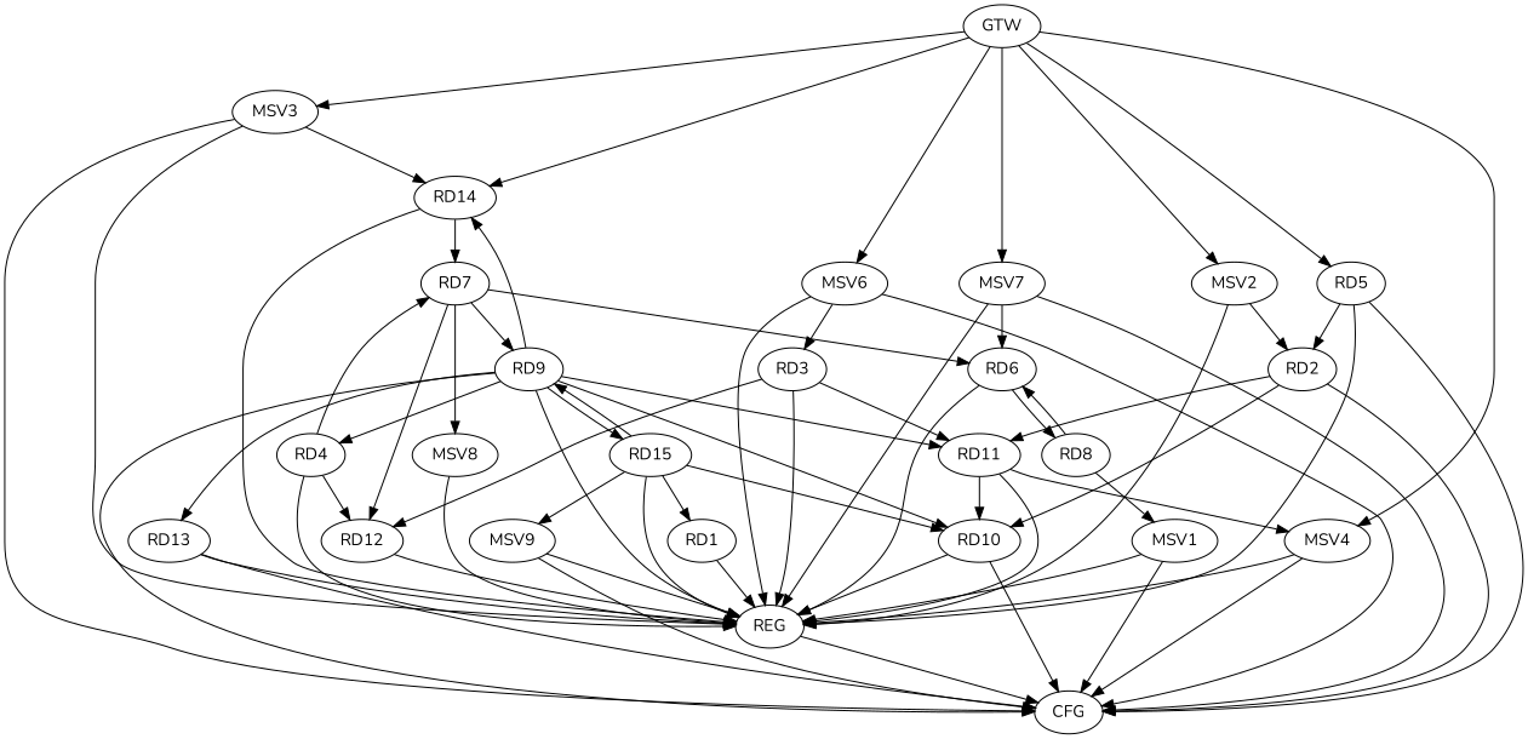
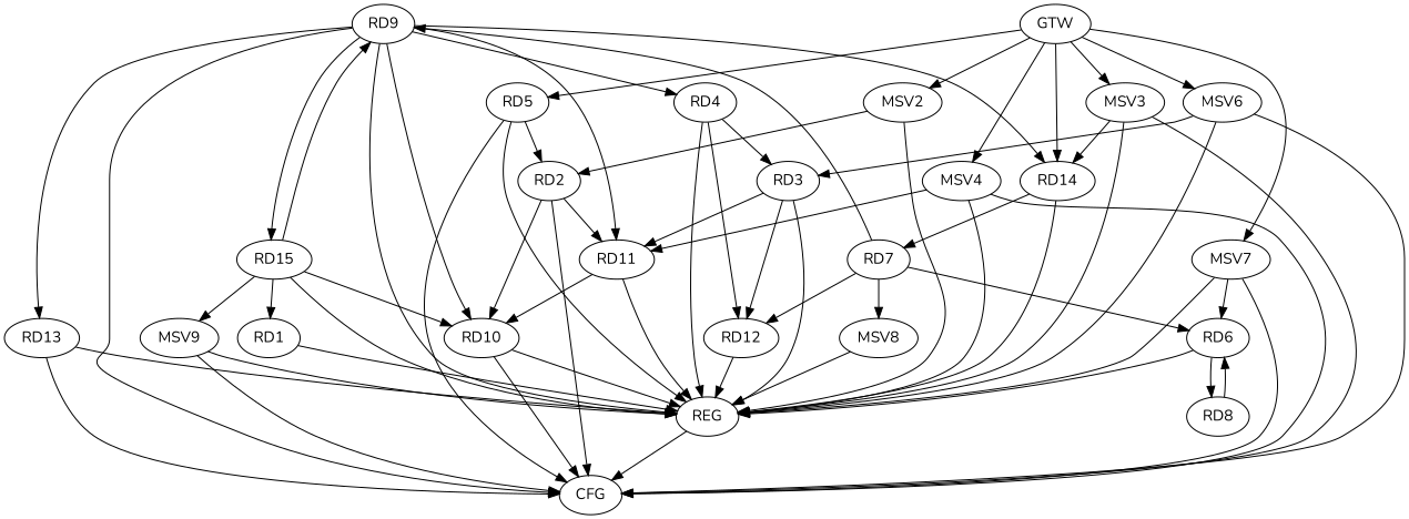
  strict digraph {
    fontname=Nunito
    node [fontname=Nunito]
    edge [fontname=Nunito]
    n1 [label=RD1]
    n2 [label=REG]
    n3 [label=CFG]
    n4 [label=RD2]
    n5 [label=RD10]
    n6 [label=RD11]
    n7 [label=RD3]
    n8 [label=RD12]
    n9 [label=RD4]
    n10 [label=RD7]
    n11 [label=RD6]
    n12 [label=RD9]
    n13 [label=MSV8]
    n14 [label=RD5]
    n15 [label=RD8]
-   n16 [label=MSV1]
    n17 [label=RD13]
    n18 [label=RD14]
    n19 [label=RD15]
    n20 [label=MSV9]
    n21 [label=GTW]
    n22 [label=MSV2]
    n23 [label=MSV3]
    n24 [label=MSV4]
    n25 [label=MSV6]
    n26 [label=MSV7]
    n1 -> n2
    n2 -> n3
    n4 -> n3
    n4 -> n5
    n4 -> n6
    n5 -> n2
    n5 -> n3
    n6 -> n2
    n6 -> n5
    n7 -> n2
    n7 -> n6
    n7 -> n8
    n8 -> n2
    n9 -> n2
    n9 -> n8
-   n9 -> n10
+   n9 -> n7
    n10 -> n8
    n10 -> n11
    n10 -> n12
    n10 -> n13
    n11 -> n2
    n11 -> n15
    n12 -> n2
    n12 -> n3
    n12 -> n5
    n12 -> n6
    n12 -> n9
    n12 -> n17
    n12 -> n18
    n12 -> n19
    n13 -> n2
    n14 -> n2
    n14 -> n3
    n14 -> n4
    n15 -> n11
-   n15 -> n16
-   n16 -> n2
-   n16 -> n3
    n17 -> n2
    n17 -> n3
    n18 -> n2
    n18 -> n10
    n19 -> n1
    n19 -> n2
    n19 -> n5
    n19 -> n12
    n19 -> n20
    n20 -> n2
    n20 -> n3
    n21 -> n14
    n21 -> n18
    n21 -> n22
    n21 -> n23
    n21 -> n24
    n21 -> n25
    n21 -> n26
    n22 -> n2
    n22 -> n4
    n23 -> n2
    n23 -> n3
    n23 -> n18
    n24 -> n2
    n24 -> n3
-   n6 -> n24
+   n24 -> n6
    n25 -> n2
    n25 -> n3
    n25 -> n7
    n26 -> n2
    n26 -> n3
    n26 -> n11
  }
